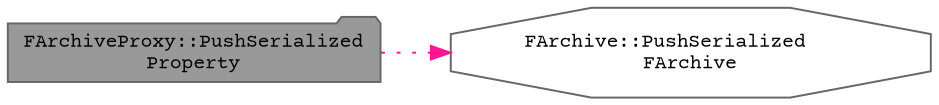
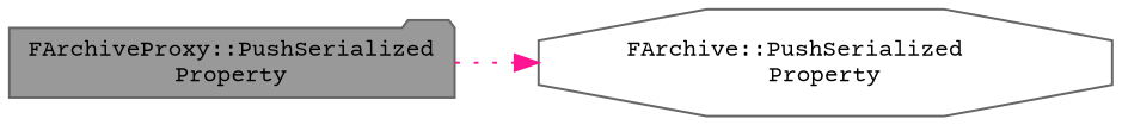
  digraph {
    rankdir=LR
    fontname="Courier Prime"
    node [fontname="Courier Prime" fontsize=10 style=filled]
    n1 [color=gray40 fillcolor=grey60 fontcolor=black height=0.2 label="FArchiveProxy::PushSerialized\lProperty" shape=folder width=0.4]
-   n2 [color=grey40 fillcolor=white height=0.2 label="FArchive::PushSerialized\lFArchive" shape=octagon width=0.4]
+   n2 [color=grey40 fillcolor=white height=0.2 label="FArchive::PushSerialized\lProperty" shape=octagon width=0.4]
    n1 -> n2 [color=deeppink fontname="Courier Prime" fontsize=10 labelfontname=Helvetica labelfontsize=10 style=dotted]
  }
